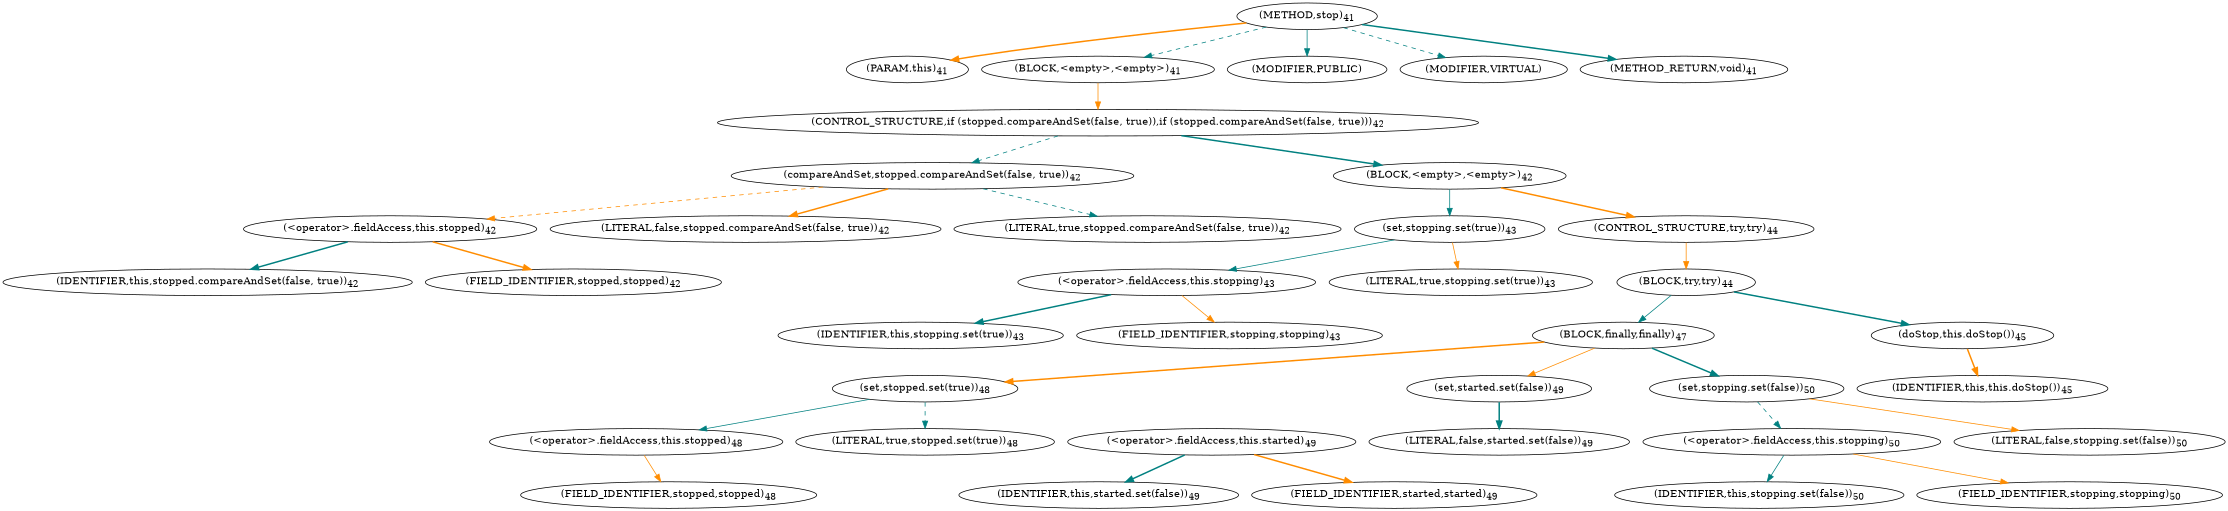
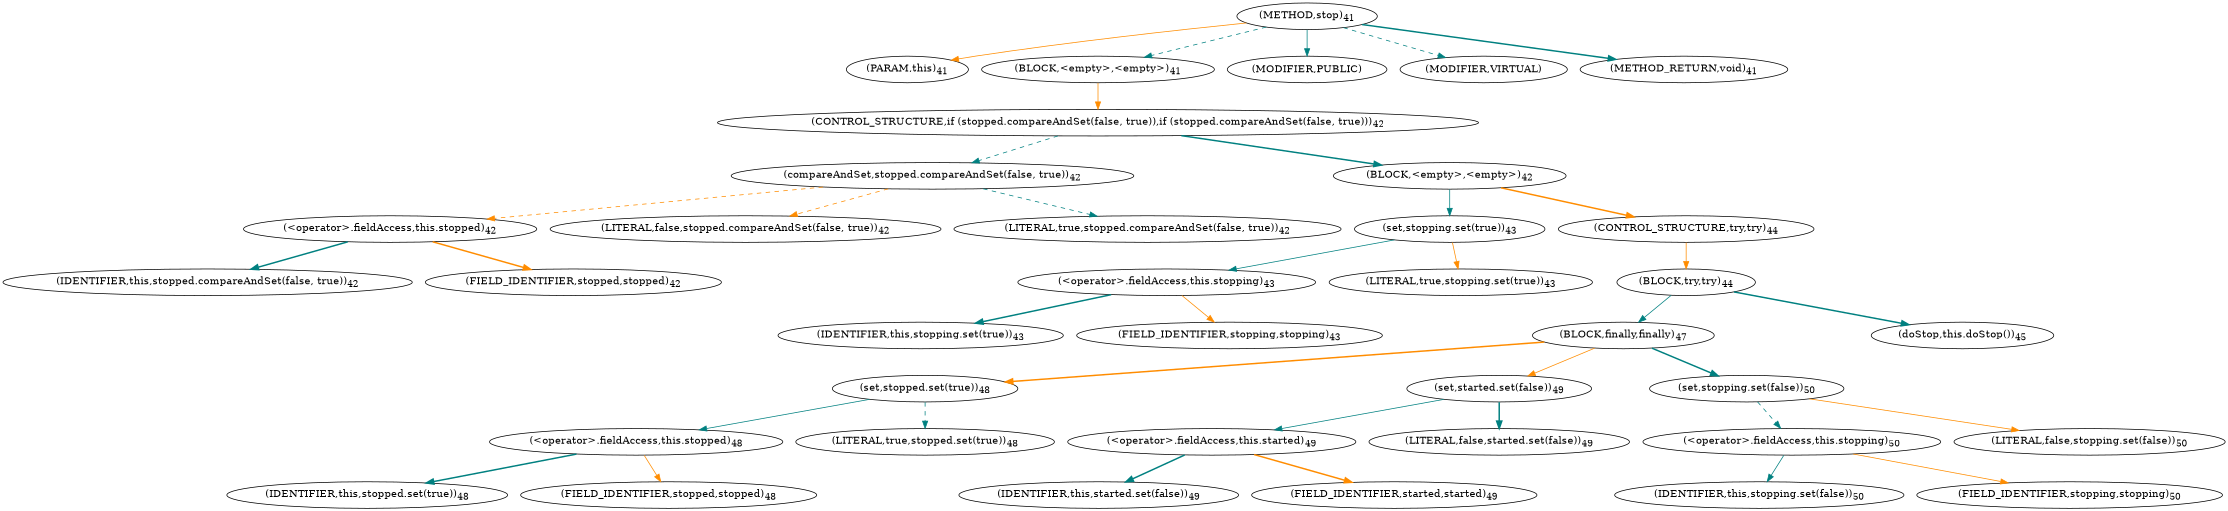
  digraph {
    edge [color=teal style=bold]
    n1 [label=<(METHOD,stop)<SUB>41</SUB>>]
    n2 [label=<(PARAM,this)<SUB>41</SUB>>]
    n3 [label=<(BLOCK,&lt;empty&gt;,&lt;empty&gt;)<SUB>41</SUB>>]
    n4 [label=<(MODIFIER,PUBLIC)>]
    n5 [label=<(MODIFIER,VIRTUAL)>]
    n6 [label=<(METHOD_RETURN,void)<SUB>41</SUB>>]
    n7 [label=<(CONTROL_STRUCTURE,if (stopped.compareAndSet(false, true)),if (stopped.compareAndSet(false, true)))<SUB>42</SUB>>]
    n8 [label=<(compareAndSet,stopped.compareAndSet(false, true))<SUB>42</SUB>>]
    n9 [label=<(BLOCK,&lt;empty&gt;,&lt;empty&gt;)<SUB>42</SUB>>]
    n10 [label=<(&lt;operator&gt;.fieldAccess,this.stopped)<SUB>42</SUB>>]
    n11 [label=<(LITERAL,false,stopped.compareAndSet(false, true))<SUB>42</SUB>>]
    n12 [label=<(LITERAL,true,stopped.compareAndSet(false, true))<SUB>42</SUB>>]
    n13 [label=<(set,stopping.set(true))<SUB>43</SUB>>]
    n14 [label=<(CONTROL_STRUCTURE,try,try)<SUB>44</SUB>>]
    n15 [label=<(IDENTIFIER,this,stopped.compareAndSet(false, true))<SUB>42</SUB>>]
    n16 [label=<(FIELD_IDENTIFIER,stopped,stopped)<SUB>42</SUB>>]
    n17 [label=<(&lt;operator&gt;.fieldAccess,this.stopping)<SUB>43</SUB>>]
    n18 [label=<(LITERAL,true,stopping.set(true))<SUB>43</SUB>>]
    n19 [label=<(BLOCK,try,try)<SUB>44</SUB>>]
    n20 [label=<(IDENTIFIER,this,stopping.set(true))<SUB>43</SUB>>]
    n21 [label=<(FIELD_IDENTIFIER,stopping,stopping)<SUB>43</SUB>>]
    n22 [label=<(BLOCK,finally,finally)<SUB>47</SUB>>]
    n23 [label=<(doStop,this.doStop())<SUB>45</SUB>>]
    n24 [label=<(set,stopped.set(true))<SUB>48</SUB>>]
    n25 [label=<(set,started.set(false))<SUB>49</SUB>>]
    n26 [label=<(set,stopping.set(false))<SUB>50</SUB>>]
-   n27 [label=<(IDENTIFIER,this,this.doStop())<SUB>45</SUB>>]
    n28 [label=<(&lt;operator&gt;.fieldAccess,this.stopped)<SUB>48</SUB>>]
    n29 [label=<(LITERAL,true,stopped.set(true))<SUB>48</SUB>>]
    n30 [label=<(&lt;operator&gt;.fieldAccess,this.started)<SUB>49</SUB>>]
    n31 [label=<(LITERAL,false,started.set(false))<SUB>49</SUB>>]
    n32 [label=<(&lt;operator&gt;.fieldAccess,this.stopping)<SUB>50</SUB>>]
    n33 [label=<(LITERAL,false,stopping.set(false))<SUB>50</SUB>>]
+   n34 [label=<(IDENTIFIER,this,stopped.set(true))<SUB>48</SUB>>]
    n35 [label=<(FIELD_IDENTIFIER,stopped,stopped)<SUB>48</SUB>>]
    n36 [label=<(IDENTIFIER,this,started.set(false))<SUB>49</SUB>>]
    n37 [label=<(FIELD_IDENTIFIER,started,started)<SUB>49</SUB>>]
    n38 [label=<(IDENTIFIER,this,stopping.set(false))<SUB>50</SUB>>]
    n39 [label=<(FIELD_IDENTIFIER,stopping,stopping)<SUB>50</SUB>>]
-   n1 -> n2 [color=darkorange]
+   n1 -> n2 [color=darkorange style=solid]
    n1 -> n3 [style=dashed]
    n1 -> n4 [style=solid]
    n1 -> n5 [style=dashed]
    n1 -> n6
    n3 -> n7 [color=darkorange style=solid]
    n7 -> n8 [style=dashed]
    n7 -> n9
    n8 -> n10 [color=darkorange style=dashed]
-   n8 -> n11 [color=darkorange]
+   n8 -> n11 [color=darkorange style=dashed]
    n8 -> n12 [style=dashed]
    n9 -> n13 [style=solid]
    n9 -> n14 [color=darkorange]
    n10 -> n15
    n10 -> n16 [color=darkorange]
    n13 -> n17 [style=solid]
    n13 -> n18 [color=darkorange style=solid]
    n14 -> n19 [color=darkorange style=solid]
    n17 -> n20
    n17 -> n21 [color=darkorange style=solid]
    n19 -> n22 [style=solid]
    n19 -> n23
    n22 -> n24 [color=darkorange]
    n22 -> n25 [color=darkorange style=solid]
    n22 -> n26
-   n23 -> n27 [color=darkorange]
    n24 -> n28 [style=solid]
    n24 -> n29 [style=dashed]
+   n25 -> n30 [style=solid]
    n25 -> n31
    n26 -> n32 [style=dashed]
    n26 -> n33 [color=darkorange style=solid]
+   n28 -> n34
    n28 -> n35 [color=darkorange style=solid]
    n30 -> n36
    n30 -> n37 [color=darkorange]
    n32 -> n38 [style=solid]
    n32 -> n39 [color=darkorange style=solid]
  }
